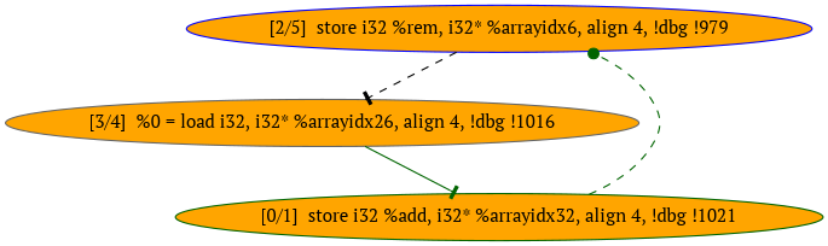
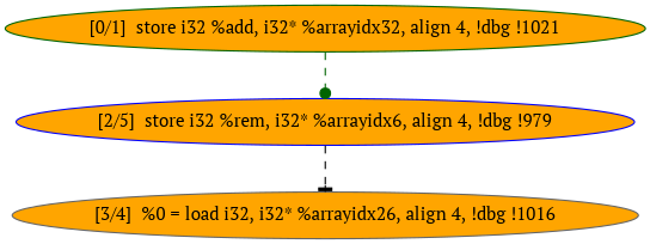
  digraph {
    fontname="PT Serif"
    node [fillcolor=orange fontname="PT Serif" shape=ellipse style=filled]
    edge [arrowhead=tee color=darkgreen fontname="PT Serif" style=dashed]
    n1 [color=blue label="[2/5]  store i32 %rem, i32* %arrayidx6, align 4, !dbg !979"]
    n2 [color=gray40 label="[3/4]  %0 = load i32, i32* %arrayidx26, align 4, !dbg !1016"]
    n3 [color=darkgreen label="[0/1]  store i32 %add, i32* %arrayidx32, align 4, !dbg !1021"]
    n1 -> n2 [color=black]
-   n2 -> n3 [style=solid]
    n3 -> n1 [arrowhead=dot]
  }
